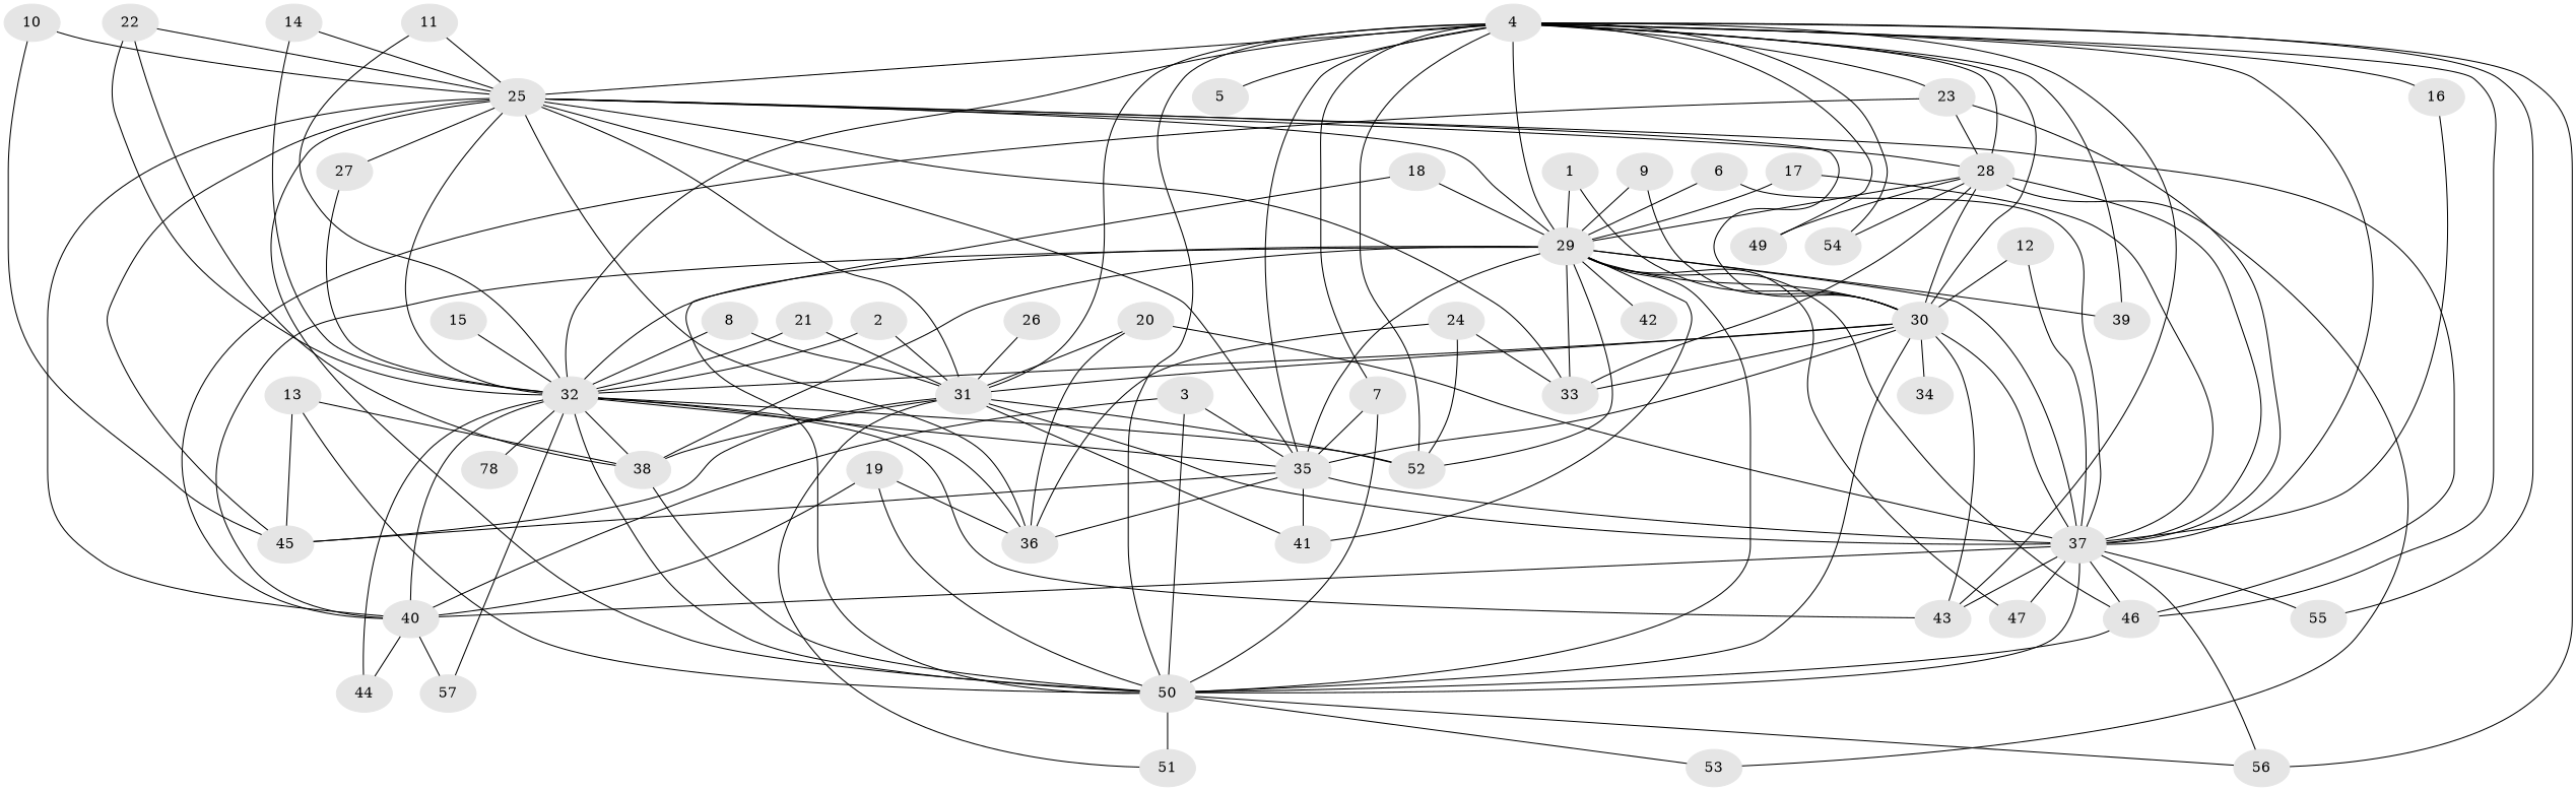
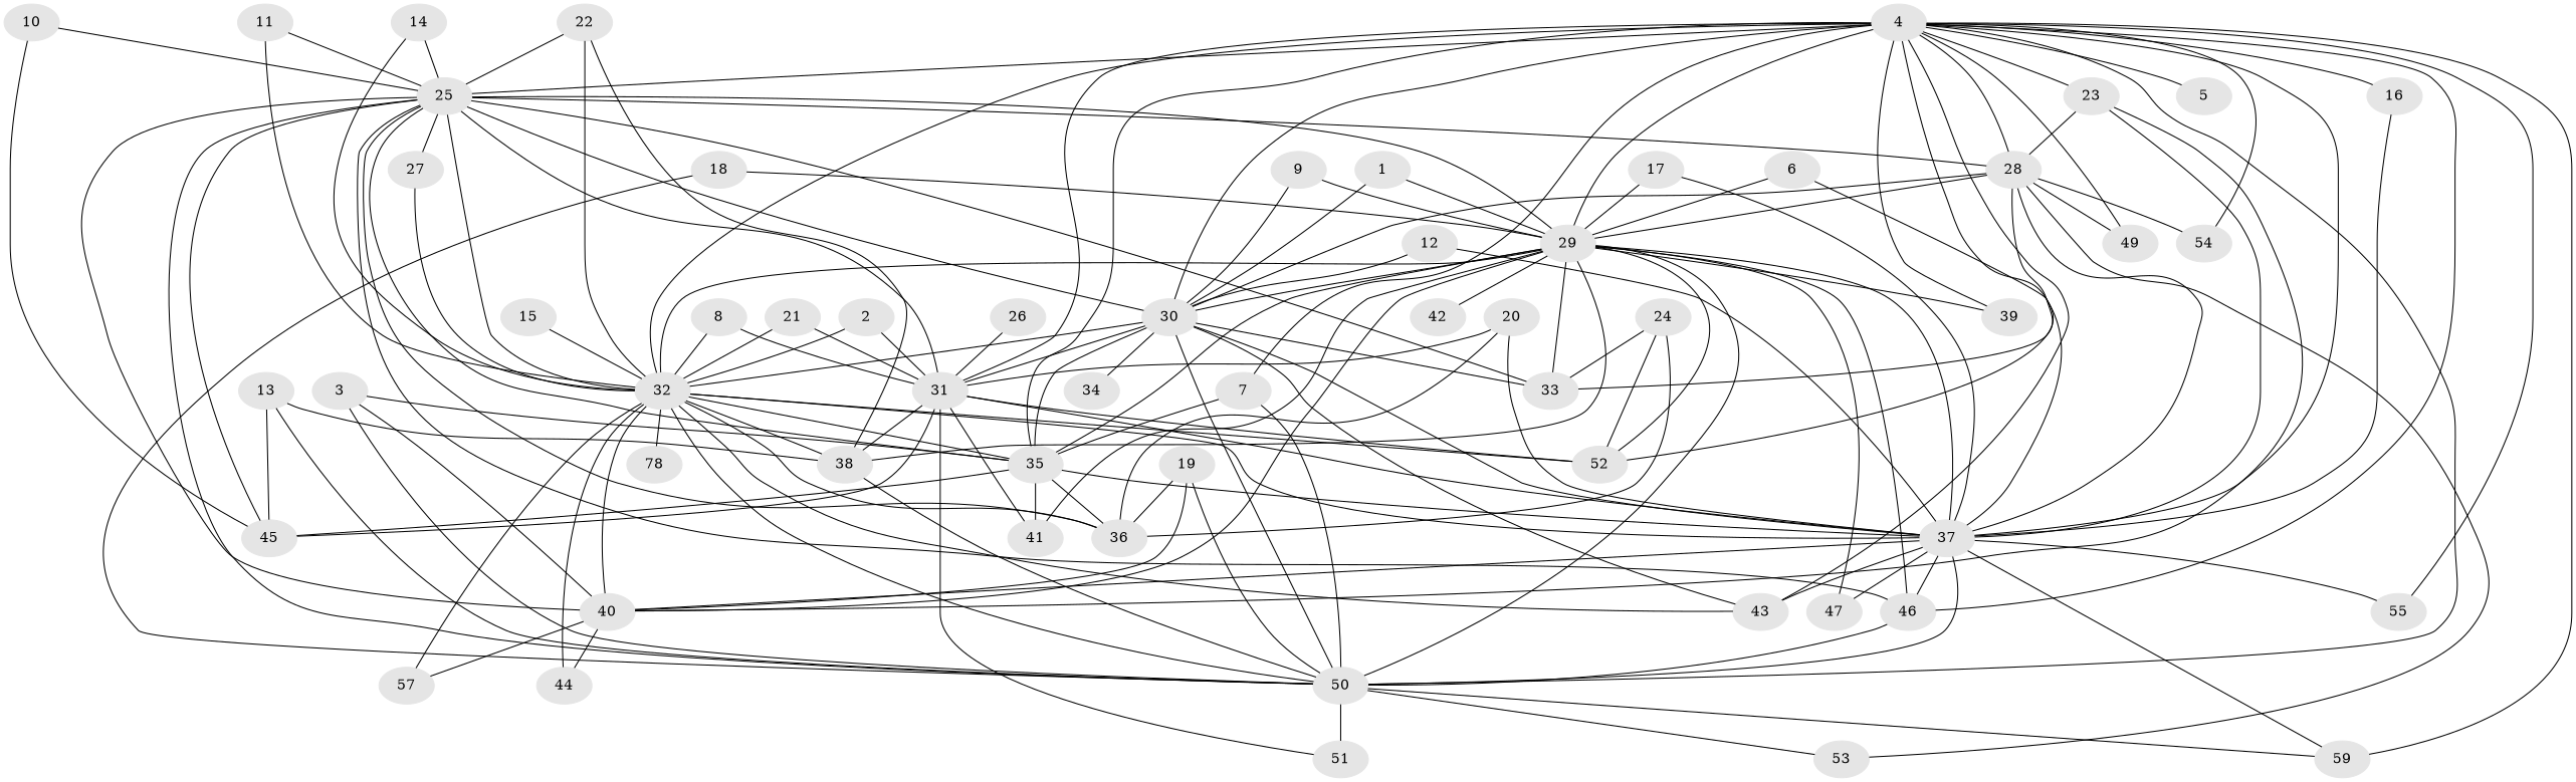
  graph {
    node [color=gray90 style=filled]
    edge [weight=1.0]
    1
    29
    30
    32
    35
    40
    50
    37
    39
    46
    52
    38
    33
    41
    42
    47
    31
    43
    34
    2
    45
    51
    36
    44
    n25 [label=78]
    57
    3
-   56
+   56 [label=59]
    53
    4
    5
    7
    16
    23
    25
    28
    49
    54
    55
    27
    6
    8
    9
    10
    11
    12
    13
    14
    15
    17
    18
    19
    20
    21
    22
    24
    26
    1 -- 29
    1 -- 30
    29 -- 30 [weight=2.0]
    29 -- 32 [weight=3.0]
    29 -- 35 [weight=2.0]
    29 -- 40 [weight=2.0]
    29 -- 50 [weight=2.0]
    29 -- 37 [weight=2.0]
    29 -- 39
    29 -- 46
    29 -- 52
    29 -- 38 [weight=2.0]
    29 -- 33
    29 -- 41
    29 -- 42 [weight=2.0]
    29 -- 47
    30 -- 32 [weight=2.0]
    30 -- 35
    30 -- 50
    30 -- 37
    30 -- 33
    30 -- 31
    30 -- 43
    30 -- 34
    32 -- 35
    32 -- 40
    32 -- 50
+   32 -- 37
    32 -- 52 [weight=2.0]
    32 -- 38
    32 -- 43
    32 -- 36
    32 -- 44
    32 -- n25
    32 -- 57
    35 -- 37
    35 -- 41
    35 -- 45
    35 -- 36
    40 -- 44
    40 -- 57
    50 -- 51 [weight=2.0]
    50 -- 56
    50 -- 53
    37 -- 40
    37 -- 50
    37 -- 46
    37 -- 47
    37 -- 43
    37 -- 56
    37 -- 55
    46 -- 50
    38 -- 50
    31 -- 37 [weight=2.0]
    31 -- 52
    31 -- 38
    31 -- 41
    31 -- 45 [weight=2.0]
    31 -- 51
    2 -- 32
    2 -- 31
    3 -- 35
    3 -- 40
    3 -- 50
    4 -- 29 [weight=4.0]
    4 -- 30 [weight=2.0]
    4 -- 32 [weight=3.0]
    4 -- 35 [weight=3.0]
    4 -- 50 [weight=2.0]
    4 -- 37 [weight=2.0]
    4 -- 39
    4 -- 46
    4 -- 52
    4 -- 31
    4 -- 43
    4 -- 56
    4 -- 5
    4 -- 7
    4 -- 16
    4 -- 23
    4 -- 25 [weight=2.0]
    4 -- 28 [weight=2.0]
    4 -- 49
    4 -- 54 [weight=2.0]
    4 -- 55
    7 -- 35
    7 -- 50
    16 -- 37
    23 -- 40
    23 -- 37
    23 -- 28
    25 -- 29 [weight=2.0]
    25 -- 30
    25 -- 32 [weight=3.0]
    25 -- 35 [weight=2.0]
    25 -- 40
    25 -- 50
    25 -- 46
    25 -- 33
    25 -- 31
    25 -- 45
    25 -- 36
    25 -- 28
    25 -- 27 [weight=2.0]
    28 -- 29
    28 -- 30
    28 -- 37
    28 -- 33
    28 -- 53
    28 -- 49
    28 -- 54
    27 -- 32
    6 -- 29
    6 -- 37
    8 -- 32
    8 -- 31
    9 -- 29
    9 -- 30
    10 -- 45
    10 -- 25
    11 -- 32
    11 -- 25
    12 -- 30
    12 -- 37
    13 -- 50
    13 -- 38
    13 -- 45
    14 -- 32
    14 -- 25
    15 -- 32
    17 -- 29
    17 -- 37
    18 -- 29
    18 -- 50
    19 -- 40
    19 -- 50
    19 -- 36
    20 -- 37 [weight=2.0]
    20 -- 31
    20 -- 36
    21 -- 32
    21 -- 31
    22 -- 32
    22 -- 38
    22 -- 25
    24 -- 52
    24 -- 33
    24 -- 36
    26 -- 31
  }
